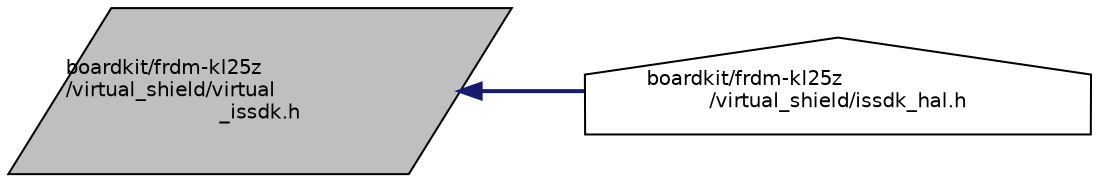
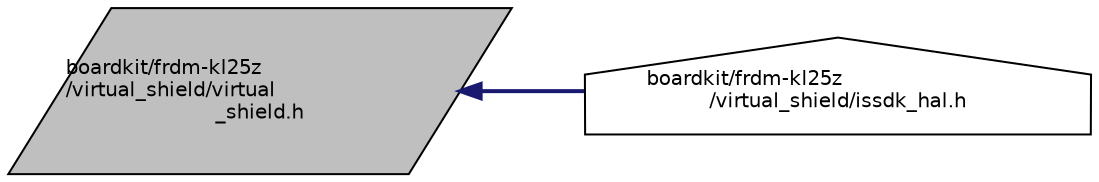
  digraph {
    rankdir=LR
    node [color=black fontname=Helvetica fontsize=10 style=filled]
-   n1 [fillcolor=grey75 fontcolor=black height=0.2 label="boardkit/frdm-kl25z\l/virtual_shield/virtual\l_issdk.h" shape=parallelogram width=0.4]
+   n1 [fillcolor=grey75 fontcolor=black height=0.2 label="boardkit/frdm-kl25z\l/virtual_shield/virtual\l_shield.h" shape=parallelogram width=0.4]
    n2 [fillcolor=white height=0.2 label="boardkit/frdm-kl25z\l/virtual_shield/issdk_hal.h" shape=house width=0.4]
    n1 -> n2 [color=midnightblue dir=back fontname=Helvetica fontsize=10 labelfontname=Helvetica labelfontsize=10 style=bold]
  }
